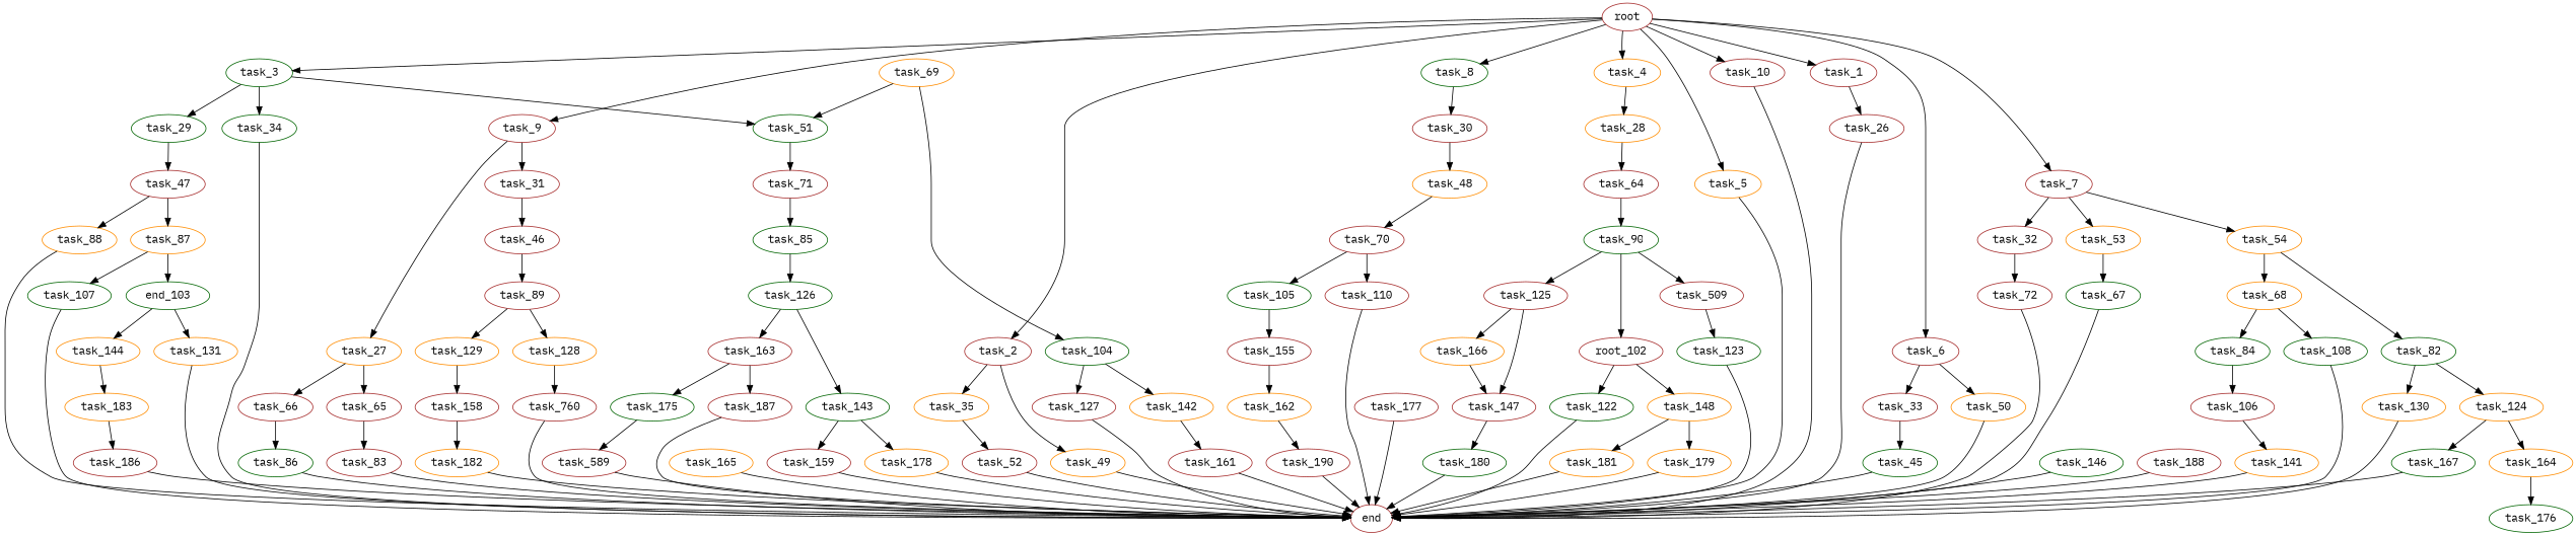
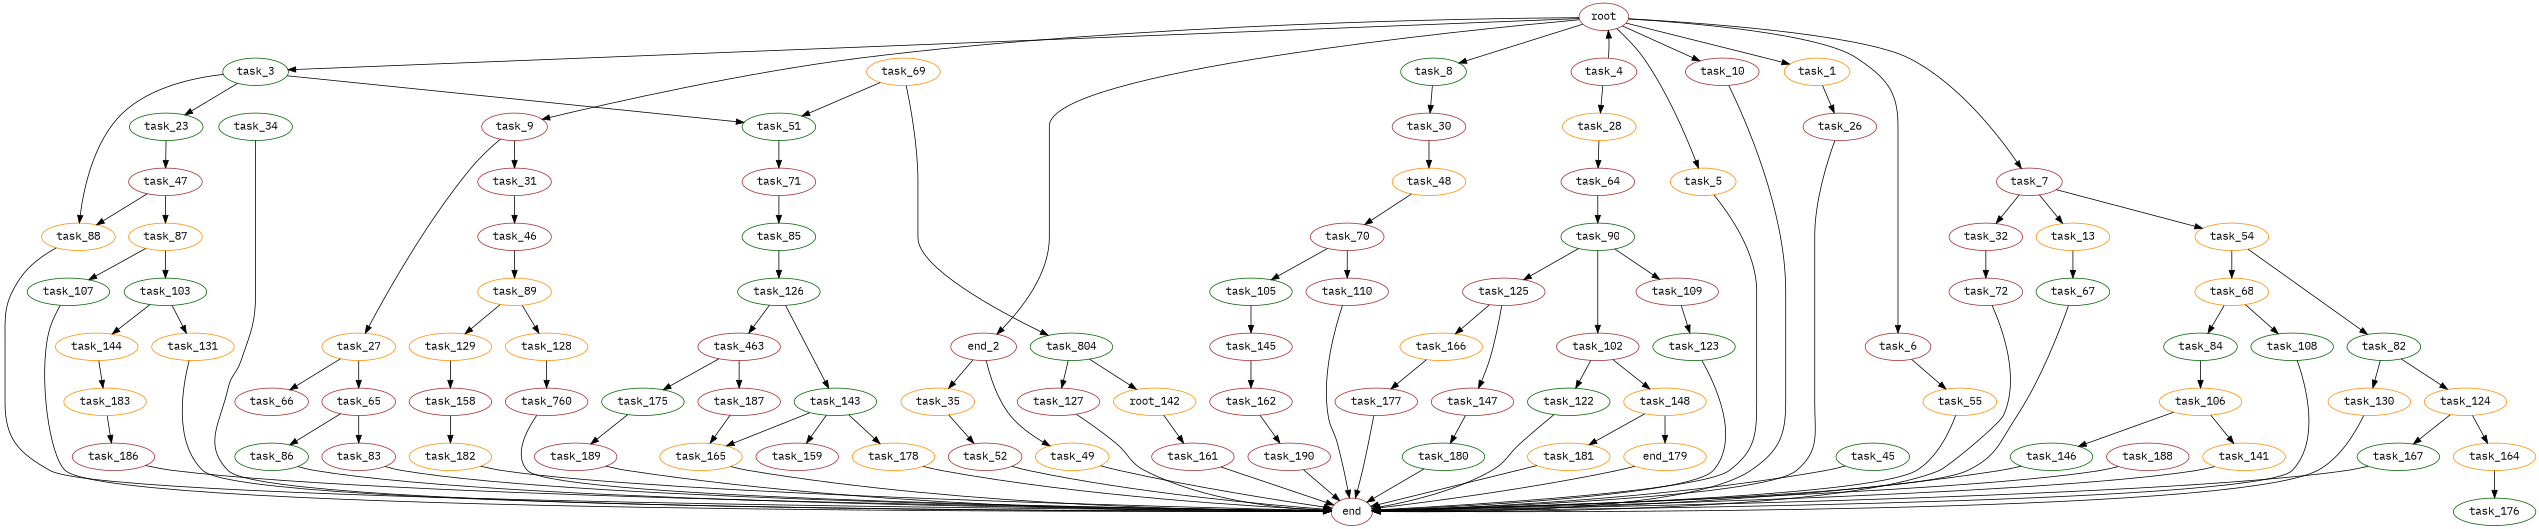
  digraph {
    fontname="IBM Plex Mono"
    node [color=brown fontname="IBM Plex Mono"]
    edge [fontname="IBM Plex Mono"]
    root
-   task_1
-   task_2
+   task_1 [color=darkorange]
+   task_2 [label=end_2]
    task_3 [color=darkgreen]
-   task_4 [color=darkorange]
+   task_4
    task_5 [color=darkorange]
    task_6
    task_7
    task_8 [color=darkgreen]
    task_9
    task_10
    task_26
    task_35 [color=darkorange]
    task_49 [color=darkorange]
-   task_29 [color=darkgreen]
+   task_29 [color=darkgreen label=task_23]
    task_34 [color=darkgreen]
    task_51 [color=darkgreen]
    task_28 [color=darkorange]
    end
-   task_33
-   task_50 [color=darkorange]
+   task_50 [color=darkorange label=task_55]
    task_32
-   task_53 [color=darkorange]
+   task_53 [color=darkorange label=task_13]
    task_54 [color=darkorange]
    task_30
    task_27 [color=darkorange]
    task_31
    task_52
    task_47
    task_71
    task_64
    task_45 [color=darkgreen]
    task_72
    task_67 [color=darkgreen]
    task_68 [color=darkorange]
    task_82 [color=darkgreen]
    task_48 [color=darkorange]
    task_65
    task_66
    task_46
    task_83
    task_86 [color=darkgreen]
    task_90 [color=darkgreen]
    task_87 [color=darkorange]
    task_88 [color=darkorange]
    task_70
-   task_89
+   task_89 [color=darkorange]
    task_128 [color=darkorange]
    task_129 [color=darkorange]
-   task_103 [color=darkgreen label=end_103]
+   task_103 [color=darkgreen]
    task_107 [color=darkgreen]
    task_105 [color=darkgreen]
    task_110
    task_69 [color=darkorange]
-   task_104 [color=darkgreen]
+   task_104 [color=darkgreen label=task_804]
    task_85 [color=darkgreen]
    task_84 [color=darkgreen]
    task_108 [color=darkgreen]
    task_124 [color=darkorange]
    task_130 [color=darkorange]
-   task_102 [label=root_102]
-   task_109 [label=task_509]
+   task_102
+   task_109
    task_125
-   task_106
+   task_106 [color=darkorange]
    task_127
-   task_142 [color=darkorange]
-   task_145 [label=task_155]
+   task_142 [color=darkorange label=root_142]
+   task_145
    task_126 [color=darkgreen]
    task_164 [color=darkorange]
    task_167 [color=darkgreen]
    task_141 [color=darkorange]
    task_146 [color=darkgreen]
    task_143 [color=darkgreen]
-   task_163
+   task_163 [label=task_463]
    task_131 [color=darkorange]
    task_144 [color=darkorange]
    n77 [label=task_760]
    task_158
    task_122 [color=darkgreen]
    task_148 [color=darkorange]
    task_123 [color=darkgreen]
    task_147
    task_166 [color=darkorange]
-   task_179 [color=darkorange]
+   task_179 [color=darkorange label=end_179]
    task_181 [color=darkorange]
    task_183 [color=darkorange]
    task_161
-   task_162 [color=darkorange]
+   task_162
    task_176 [color=darkgreen]
    task_180 [color=darkgreen]
    task_177
    task_159
    task_165 [color=darkorange]
    task_178 [color=darkorange]
    task_175 [color=darkgreen]
    task_187
    task_182 [color=darkorange]
    task_186
    task_190
-   task_189 [label=task_589]
+   task_189
    task_188
    root -> task_1
    root -> task_2
    root -> task_3
-   root -> task_4
+   task_4 -> root
    root -> task_5
    root -> task_6
    root -> task_7
    root -> task_8
    root -> task_9
    root -> task_10
    task_1 -> task_26
    task_2 -> task_35
    task_2 -> task_49
    task_3 -> task_29
-   task_3 -> task_34
+   task_3 -> task_88
    task_3 -> task_51
    task_4 -> task_28
    task_5 -> end
-   task_6 -> task_33
    task_6 -> task_50
    task_7 -> task_32
    task_7 -> task_53
    task_7 -> task_54
    task_8 -> task_30
    task_9 -> task_27
    task_9 -> task_31
    task_10 -> end
    task_26 -> end
    task_35 -> task_52
    task_49 -> end
    task_29 -> task_47
    task_34 -> end
    task_51 -> task_71
    task_28 -> task_64
-   task_33 -> task_45
    task_50 -> end
    task_32 -> task_72
    task_53 -> task_67
    task_54 -> task_68
    task_54 -> task_82
    task_30 -> task_48
    task_27 -> task_65
    task_27 -> task_66
    task_31 -> task_46
    task_52 -> end
    task_47 -> task_87
    task_47 -> task_88
    task_71 -> task_85
    task_64 -> task_90
    task_45 -> end
    task_72 -> end
    task_67 -> end
    task_68 -> task_84
    task_68 -> task_108
    task_82 -> task_124
    task_82 -> task_130
    task_48 -> task_70
    task_65 -> task_83
-   task_66 -> task_86
+   task_65 -> task_86
    task_46 -> task_89
    task_83 -> end
    task_86 -> end
    task_90 -> task_102
    task_90 -> task_109
    task_90 -> task_125
    task_87 -> task_103
    task_87 -> task_107
    task_88 -> end
    task_70 -> task_105
    task_70 -> task_110
    task_89 -> task_128
    task_89 -> task_129
    task_128 -> n77
    task_129 -> task_158
    task_103 -> task_131
    task_103 -> task_144
    task_107 -> end
    task_105 -> task_145
    task_110 -> end
    task_69 -> task_51
    task_69 -> task_104
    task_104 -> task_127
    task_104 -> task_142
    task_85 -> task_126
    task_84 -> task_106
    task_108 -> end
    task_124 -> task_164
    task_124 -> task_167
    task_130 -> end
    task_102 -> task_122
    task_102 -> task_148
    task_109 -> task_123
    task_125 -> task_147
    task_125 -> task_166
    task_106 -> task_141
+   task_106 -> task_146
    task_127 -> end
    task_142 -> task_161
    task_145 -> task_162
    task_126 -> task_143
    task_126 -> task_163
    task_164 -> task_176
    task_167 -> end
    task_141 -> end
    task_146 -> end
    task_143 -> task_159
+   task_143 -> task_165
    task_143 -> task_178
    task_163 -> task_175
    task_163 -> task_187
    task_131 -> end
    task_144 -> task_183
    n77 -> end
    task_158 -> task_182
    task_122 -> end
    task_148 -> task_179
    task_148 -> task_181
    task_123 -> end
    task_147 -> task_180
-   task_166 -> task_147
+   task_166 -> task_177
    task_179 -> end
    task_181 -> end
    task_183 -> task_186
    task_161 -> end
    task_162 -> task_190
    task_180 -> end
    task_177 -> end
-   task_159 -> end
    task_165 -> end
    task_178 -> end
    task_175 -> task_189
-   task_187 -> end
+   task_187 -> task_165
    task_182 -> end
    task_186 -> end
    task_190 -> end
    task_189 -> end
    task_188 -> end
  }
